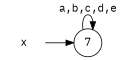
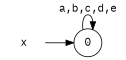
  digraph {
    rankdir=LR
    fontname="IBM Plex Mono"
    node [fontname="IBM Plex Mono"]
    edge [fontname="IBM Plex Mono"]
    x [shape=none]
-   0 [shape=circle label=7]
+   0 [shape=circle]
    x -> 0
    0 -> 0 [label=" a,b,c,d,e "]
  }
